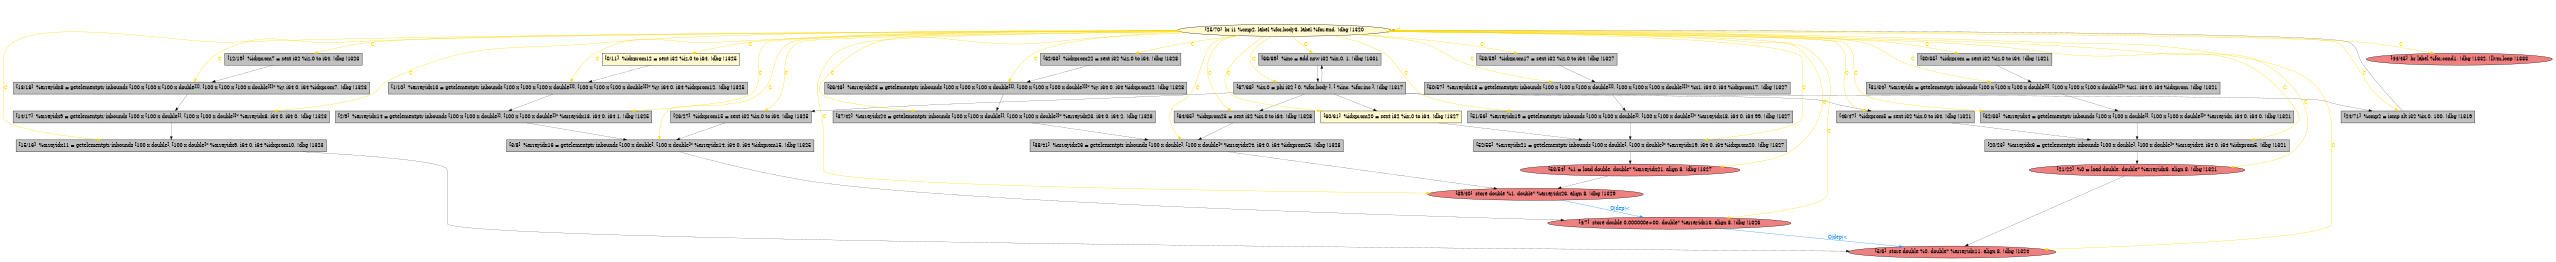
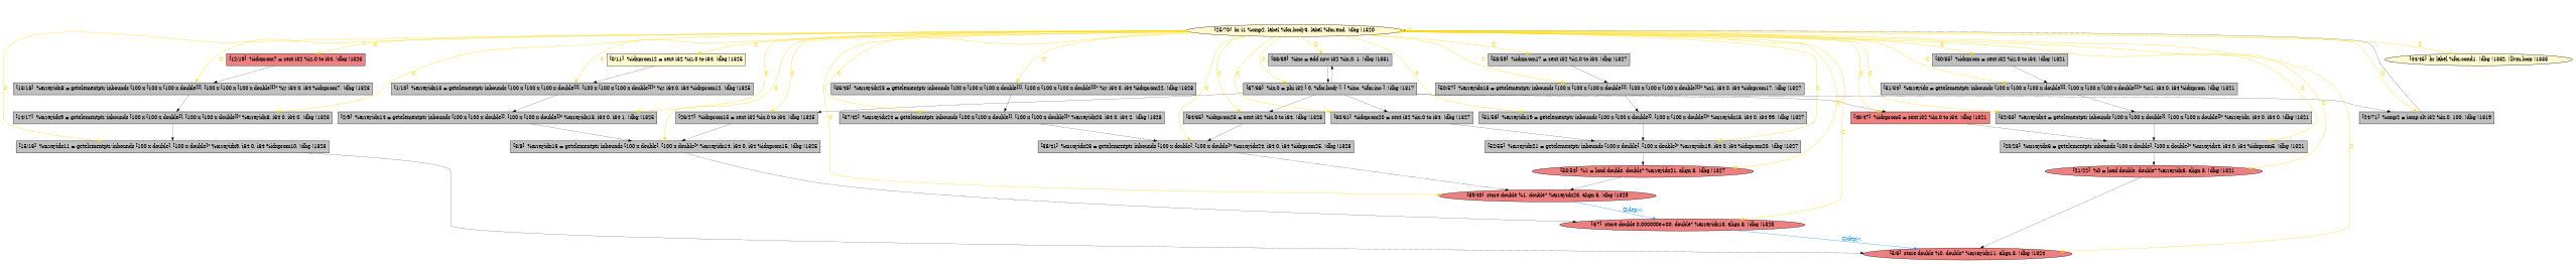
  digraph {
    node [fillcolor=grey shape=rectangle style=filled]
    edge [color=black fontcolor=black penwidth=1.0 style=solid]
    n1 [label="[14/17]  %arrayidx9 = getelementptr inbounds [100 x [100 x double]], [100 x [100 x double]]* %arrayidx8, i64 0, i64 0, !dbg !1323"]
    n2 [label="[15/16]  %arrayidx11 = getelementptr inbounds [100 x double], [100 x double]* %arrayidx9, i64 0, i64 %idxprom10, !dbg !1323"]
    n3 [fillcolor=lightcoral label="[5/6]  store double %0, double* %arrayidx11, align 8, !dbg !1324" shape=ellipse]
    n4 [label="[2/9]  %arrayidx14 = getelementptr inbounds [100 x [100 x double]], [100 x [100 x double]]* %arrayidx13, i64 0, i64 1, !dbg !1325"]
    n5 [label="[3/8]  %arrayidx16 = getelementptr inbounds [100 x double], [100 x double]* %arrayidx14, i64 0, i64 %idxprom15, !dbg !1325"]
    n6 [fillcolor=lightcoral label="[4/7]  store double 0.000000e+00, double* %arrayidx16, align 8, !dbg !1326" shape=ellipse]
    n7 [label="[32/33]  %arrayidx4 = getelementptr inbounds [100 x [100 x double]], [100 x [100 x double]]* %arrayidx, i64 0, i64 0, !dbg !1321"]
    n8 [label="[20/23]  %arrayidx6 = getelementptr inbounds [100 x double], [100 x double]* %arrayidx4, i64 0, i64 %idxprom5, !dbg !1321"]
    n9 [fillcolor=lightcoral label="[21/22]  %0 = load double, double* %arrayidx6, align 8, !dbg !1321" shape=ellipse]
    n10 [label="[36/43]  %arrayidx23 = getelementptr inbounds [100 x [100 x [100 x double]]], [100 x [100 x [100 x double]]]* %y, i64 0, i64 %idxprom22, !dbg !1328"]
    n11 [label="[37/42]  %arrayidx24 = getelementptr inbounds [100 x [100 x double]], [100 x [100 x double]]* %arrayidx23, i64 0, i64 2, !dbg !1328"]
    n12 [label="[38/41]  %arrayidx26 = getelementptr inbounds [100 x double], [100 x double]* %arrayidx24, i64 0, i64 %idxprom25, !dbg !1328"]
    n13 [label="[52/55]  %arrayidx21 = getelementptr inbounds [100 x double], [100 x double]* %arrayidx19, i64 0, i64 %idxprom20, !dbg !1327"]
    n14 [fillcolor=lightcoral label="[53/54]  %1 = load double, double* %arrayidx21, align 8, !dbg !1327" shape=ellipse]
    n15 [fillcolor=lightcoral label="[39/40]  store double %1, double* %arrayidx26, align 8, !dbg !1329" shape=ellipse]
    n16 [label="[64/65]  %idxprom25 = sext i32 %ix.0 to i64, !dbg !1328"]
    n17 [label="[58/59]  %idxprom17 = sext i32 %iz.0 to i64, !dbg !1327"]
    n18 [label="[50/57]  %arrayidx18 = getelementptr inbounds [100 x [100 x [100 x double]]], [100 x [100 x [100 x double]]]* %x1, i64 0, i64 %idxprom17, !dbg !1327"]
    n19 [label="[51/56]  %arrayidx19 = getelementptr inbounds [100 x [100 x double]], [100 x [100 x double]]* %arrayidx18, i64 0, i64 99, !dbg !1327"]
-   n20 [label="[62/63]  %idxprom22 = sext i32 %iz.0 to i64, !dbg !1328"]
    n21 [label="[31/34]  %arrayidx = getelementptr inbounds [100 x [100 x [100 x double]]], [100 x [100 x [100 x double]]]* %x1, i64 0, i64 %idxprom, !dbg !1321"]
-   n22 [fillcolor=lightcoral label="[44/45]  br label %for.cond1, !dbg !1332, !llvm.loop !1333" shape=ellipse]
+   n22 [fillcolor=lemonchiffon label="[44/45]  br label %for.cond1, !dbg !1332, !llvm.loop !1333" shape=ellipse]
    n23 [label="[66/69]  %inc = add nsw i32 %ix.0, 1, !dbg !1331"]
    n24 [label="[67/68]  %ix.0 = phi i32 [ 0, %for.body ], [ %inc, %for.inc ], !dbg !1317"]
-   n25 [label="[46/47]  %idxprom5 = sext i32 %ix.0 to i64, !dbg !1321"]
+   n25 [fillcolor=lightcoral label="[46/47]  %idxprom5 = sext i32 %ix.0 to i64, !dbg !1321"]
    n26 [label="[26/27]  %idxprom15 = sext i32 %ix.0 to i64, !dbg !1325"]
    n27 [label="[24/71]  %cmp2 = icmp slt i32 %ix.0, 100, !dbg !1319"]
-   n28 [fillcolor=lemonchiffon label="[60/61]  %idxprom20 = sext i32 %ix.0 to i64, !dbg !1327"]
+   n28 [label="[60/61]  %idxprom20 = sext i32 %ix.0 to i64, !dbg !1327"]
    n29 [label="[30/35]  %idxprom = sext i32 %iz.0 to i64, !dbg !1321"]
    n30 [fillcolor=lemonchiffon label="[25/70]  br i1 %cmp2, label %for.body3, label %for.end, !dbg !1320" shape=ellipse]
    n31 [label="[13/18]  %arrayidx8 = getelementptr inbounds [100 x [100 x [100 x double]]], [100 x [100 x [100 x double]]]* %y, i64 0, i64 %idxprom7, !dbg !1323"]
    n32 [fillcolor=lemonchiffon label="[0/11]  %idxprom12 = sext i32 %iz.0 to i64, !dbg !1325"]
    n33 [label="[1/10]  %arrayidx13 = getelementptr inbounds [100 x [100 x [100 x double]]], [100 x [100 x [100 x double]]]* %y, i64 0, i64 %idxprom12, !dbg !1325"]
-   n34 [label="[12/19]  %idxprom7 = sext i32 %iz.0 to i64, !dbg !1323"]
+   n34 [fillcolor=lightcoral label="[12/19]  %idxprom7 = sext i32 %iz.0 to i64, !dbg !1323"]
    n1 -> n2 [penwidth=0.5]
    n2 -> n3 [penwidth=0.5]
    n4 -> n5 [penwidth=0.5]
    n5 -> n6 [penwidth=0.5]
    n6 -> n3 [color=dodgerblue fontcolor=dodgerblue label="O|dep|<"]
    n7 -> n8 [penwidth=0.5]
    n8 -> n9 [penwidth=0.5]
    n9 -> n3 [penwidth=0.5]
    n10 -> n11 [penwidth=0.5]
    n11 -> n12 [penwidth=0.5]
    n12 -> n15 [penwidth=0.5]
    n13 -> n14 [penwidth=0.5]
    n14 -> n15 [penwidth=0.5]
    n15 -> n6 [color=dodgerblue fontcolor=dodgerblue label="O|dep|<"]
    n16 -> n12 [penwidth=0.5]
    n17 -> n18 [penwidth=0.5]
    n18 -> n19 [penwidth=0.5]
    n19 -> n13 [penwidth=0.5]
-   n20 -> n10 [penwidth=0.5]
    n21 -> n7 [penwidth=0.5]
    n23 -> n24 [penwidth=0.5]
    n24 -> n16 [penwidth=0.5]
    n24 -> n23 [penwidth=0.5]
    n24 -> n25 [penwidth=0.5]
    n24 -> n26 [penwidth=0.5]
    n24 -> n27 [penwidth=0.5]
    n24 -> n28 [penwidth=0.5]
    n25 -> n8 [penwidth=0.5]
    n26 -> n5 [penwidth=0.5]
    n27 -> n30 [penwidth=0.5]
    n28 -> n13 [penwidth=0.5]
    n29 -> n21 [penwidth=0.5]
    n30 -> n1 [color=gold fontcolor=gold label=C]
    n30 -> n2 [color=gold fontcolor=gold label=C]
    n30 -> n3 [color=gold fontcolor=gold label=C]
    n30 -> n4 [color=gold fontcolor=gold label=C]
    n30 -> n5 [color=gold fontcolor=gold label=C]
    n30 -> n6 [color=gold fontcolor=gold label=C]
    n30 -> n7 [color=gold fontcolor=gold label=C]
    n30 -> n8 [color=gold fontcolor=gold label=C]
    n30 -> n9 [color=gold fontcolor=gold label=C]
    n30 -> n10 [color=gold fontcolor=gold label=C]
    n30 -> n11 [color=gold fontcolor=gold label=C]
    n30 -> n12 [color=gold fontcolor=gold label=C]
    n30 -> n13 [color=gold fontcolor=gold label=C]
    n30 -> n14 [color=gold fontcolor=gold label=C]
    n30 -> n15 [color=gold fontcolor=gold label=C]
    n30 -> n16 [color=gold fontcolor=gold label=C]
    n30 -> n17 [color=gold fontcolor=gold label=C]
    n30 -> n18 [color=gold fontcolor=gold label=C]
    n30 -> n19 [color=gold fontcolor=gold label=C]
-   n30 -> n20 [color=gold fontcolor=gold label=C]
    n30 -> n21 [color=gold fontcolor=gold label=C]
    n30 -> n22 [color=gold fontcolor=gold label=C]
    n30 -> n23 [color=gold fontcolor=gold label=C]
    n30 -> n24 [color=gold fontcolor=gold label=C]
    n30 -> n25 [color=gold fontcolor=gold label=C]
    n30 -> n26 [color=gold fontcolor=gold label=C]
    n30 -> n27 [color=gold fontcolor=gold label=C]
    n30 -> n28 [color=gold fontcolor=gold label=C]
    n30 -> n29 [color=gold fontcolor=gold label=C]
    n30 -> n30 [color=gold fontcolor=gold label=C]
    n30 -> n31 [color=gold fontcolor=gold label=C]
    n30 -> n32 [color=gold fontcolor=gold label=C]
    n30 -> n33 [color=gold fontcolor=gold label=C]
    n30 -> n34 [color=gold fontcolor=gold label=C]
    n31 -> n1 [penwidth=0.5]
    n32 -> n33 [penwidth=0.5]
    n33 -> n4 [penwidth=0.5]
    n34 -> n31 [penwidth=0.5]
  }
